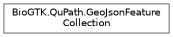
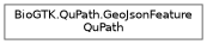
  digraph {
    rankdir=LR
-   n1 [color=grey40 fillcolor=white fontname=Helvetica fontsize=10 height=0.2 label="BioGTK.QuPath.GeoJsonFeature\lCollection" shape=box style=filled width=0.4]
+   n1 [color=grey40 fillcolor=white fontname=Helvetica fontsize=10 height=0.2 label="BioGTK.QuPath.GeoJsonFeature\lQuPath" shape=box style=filled width=0.4]
  }
